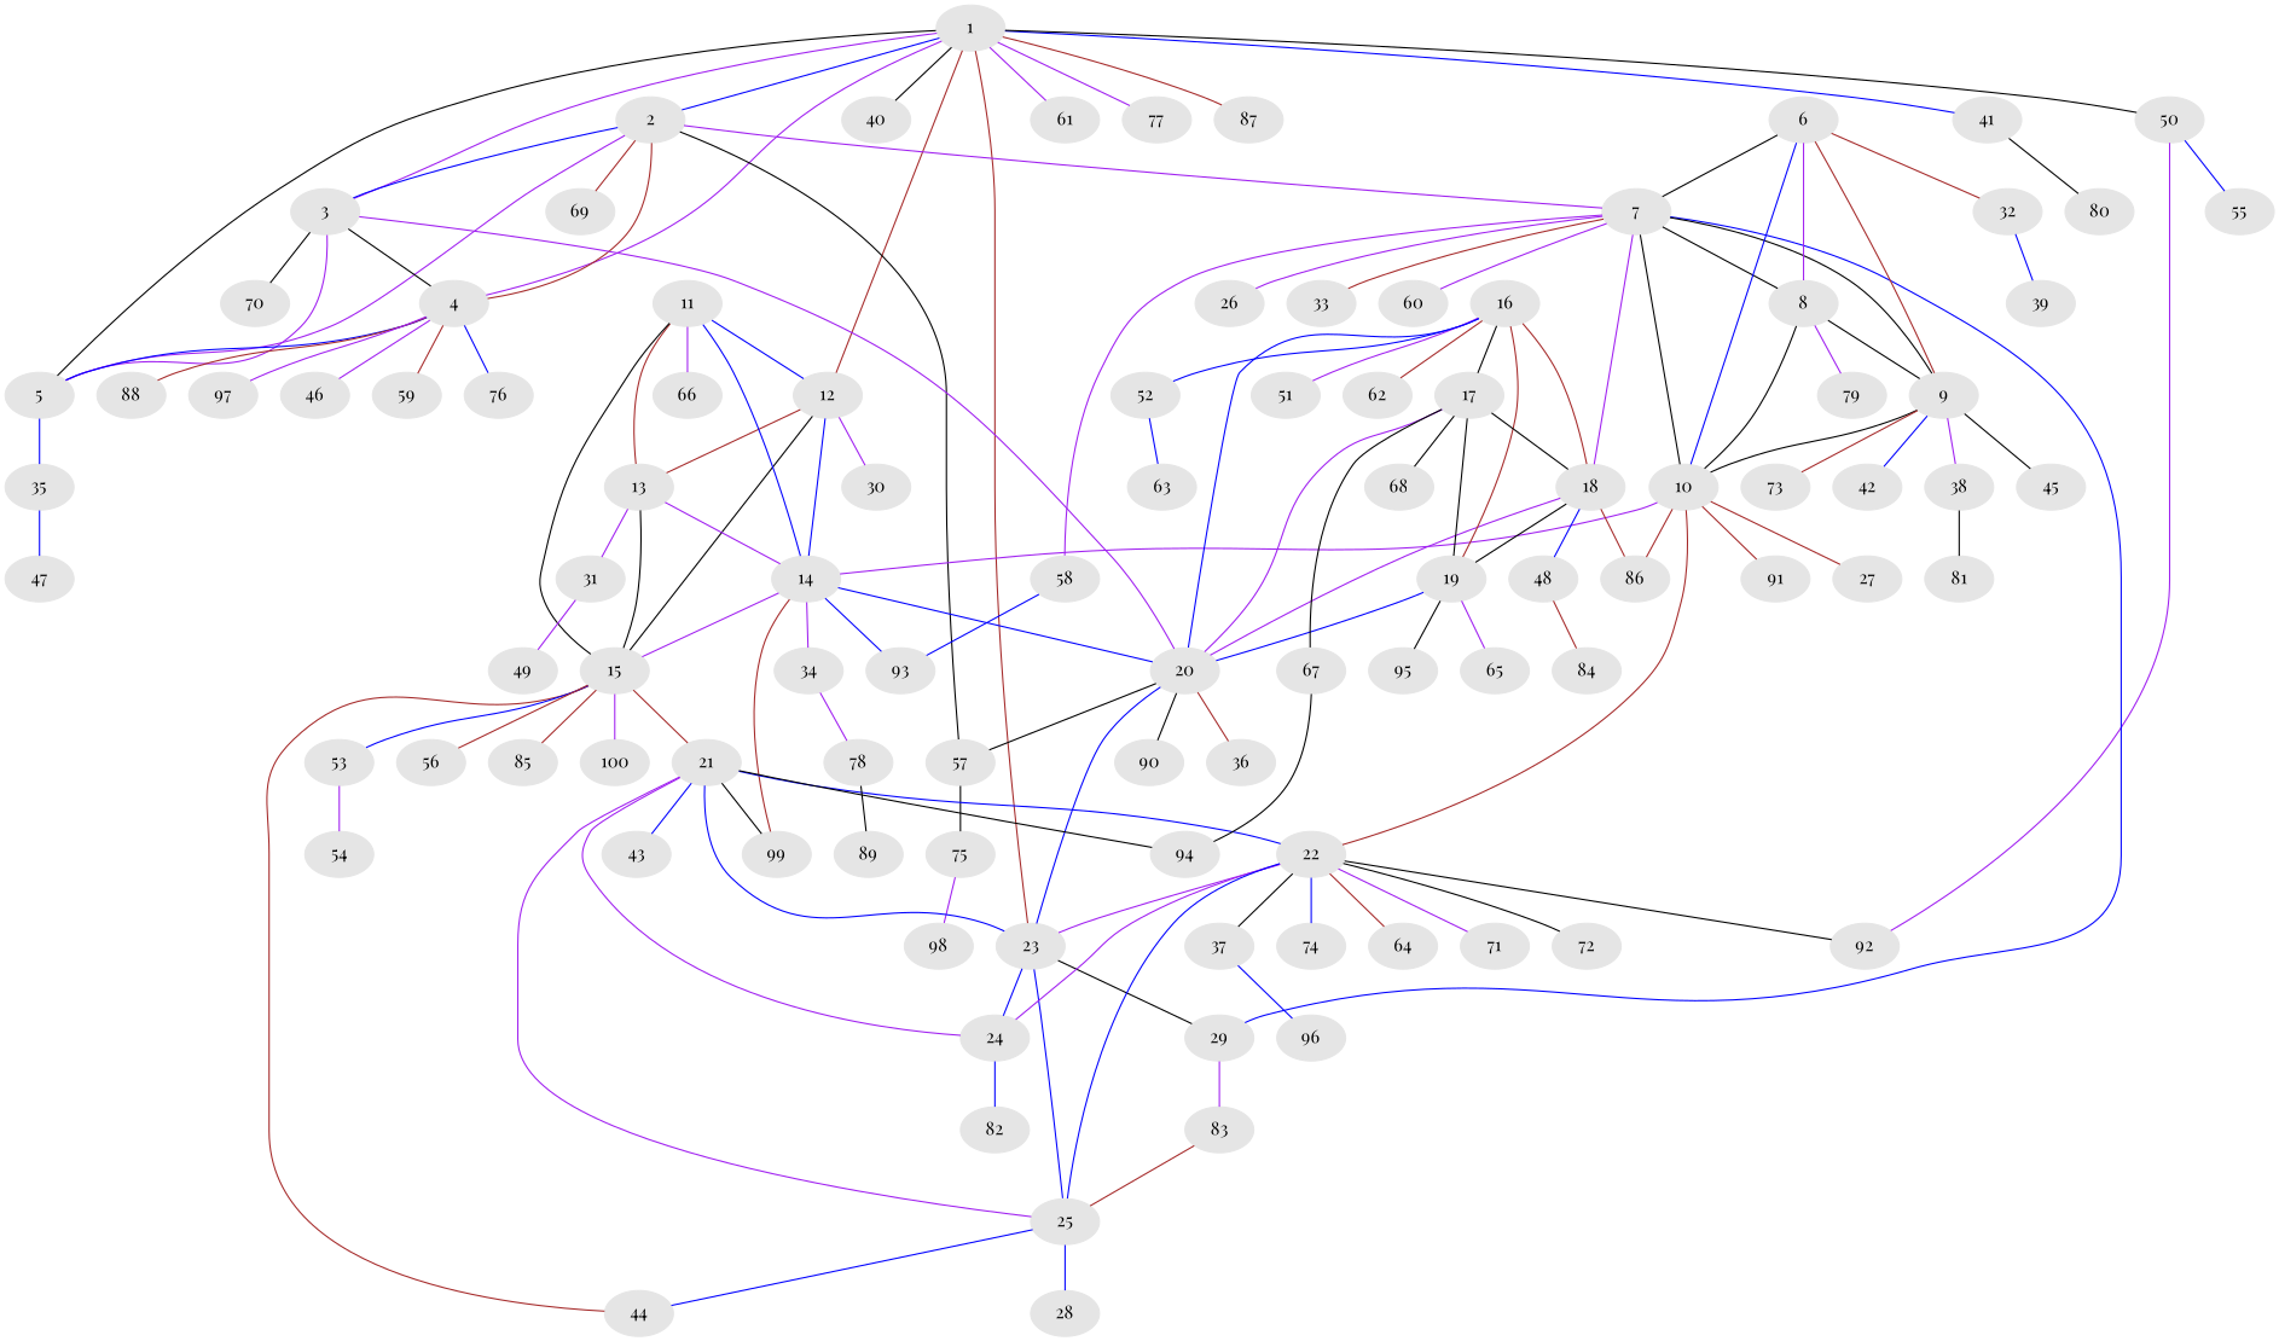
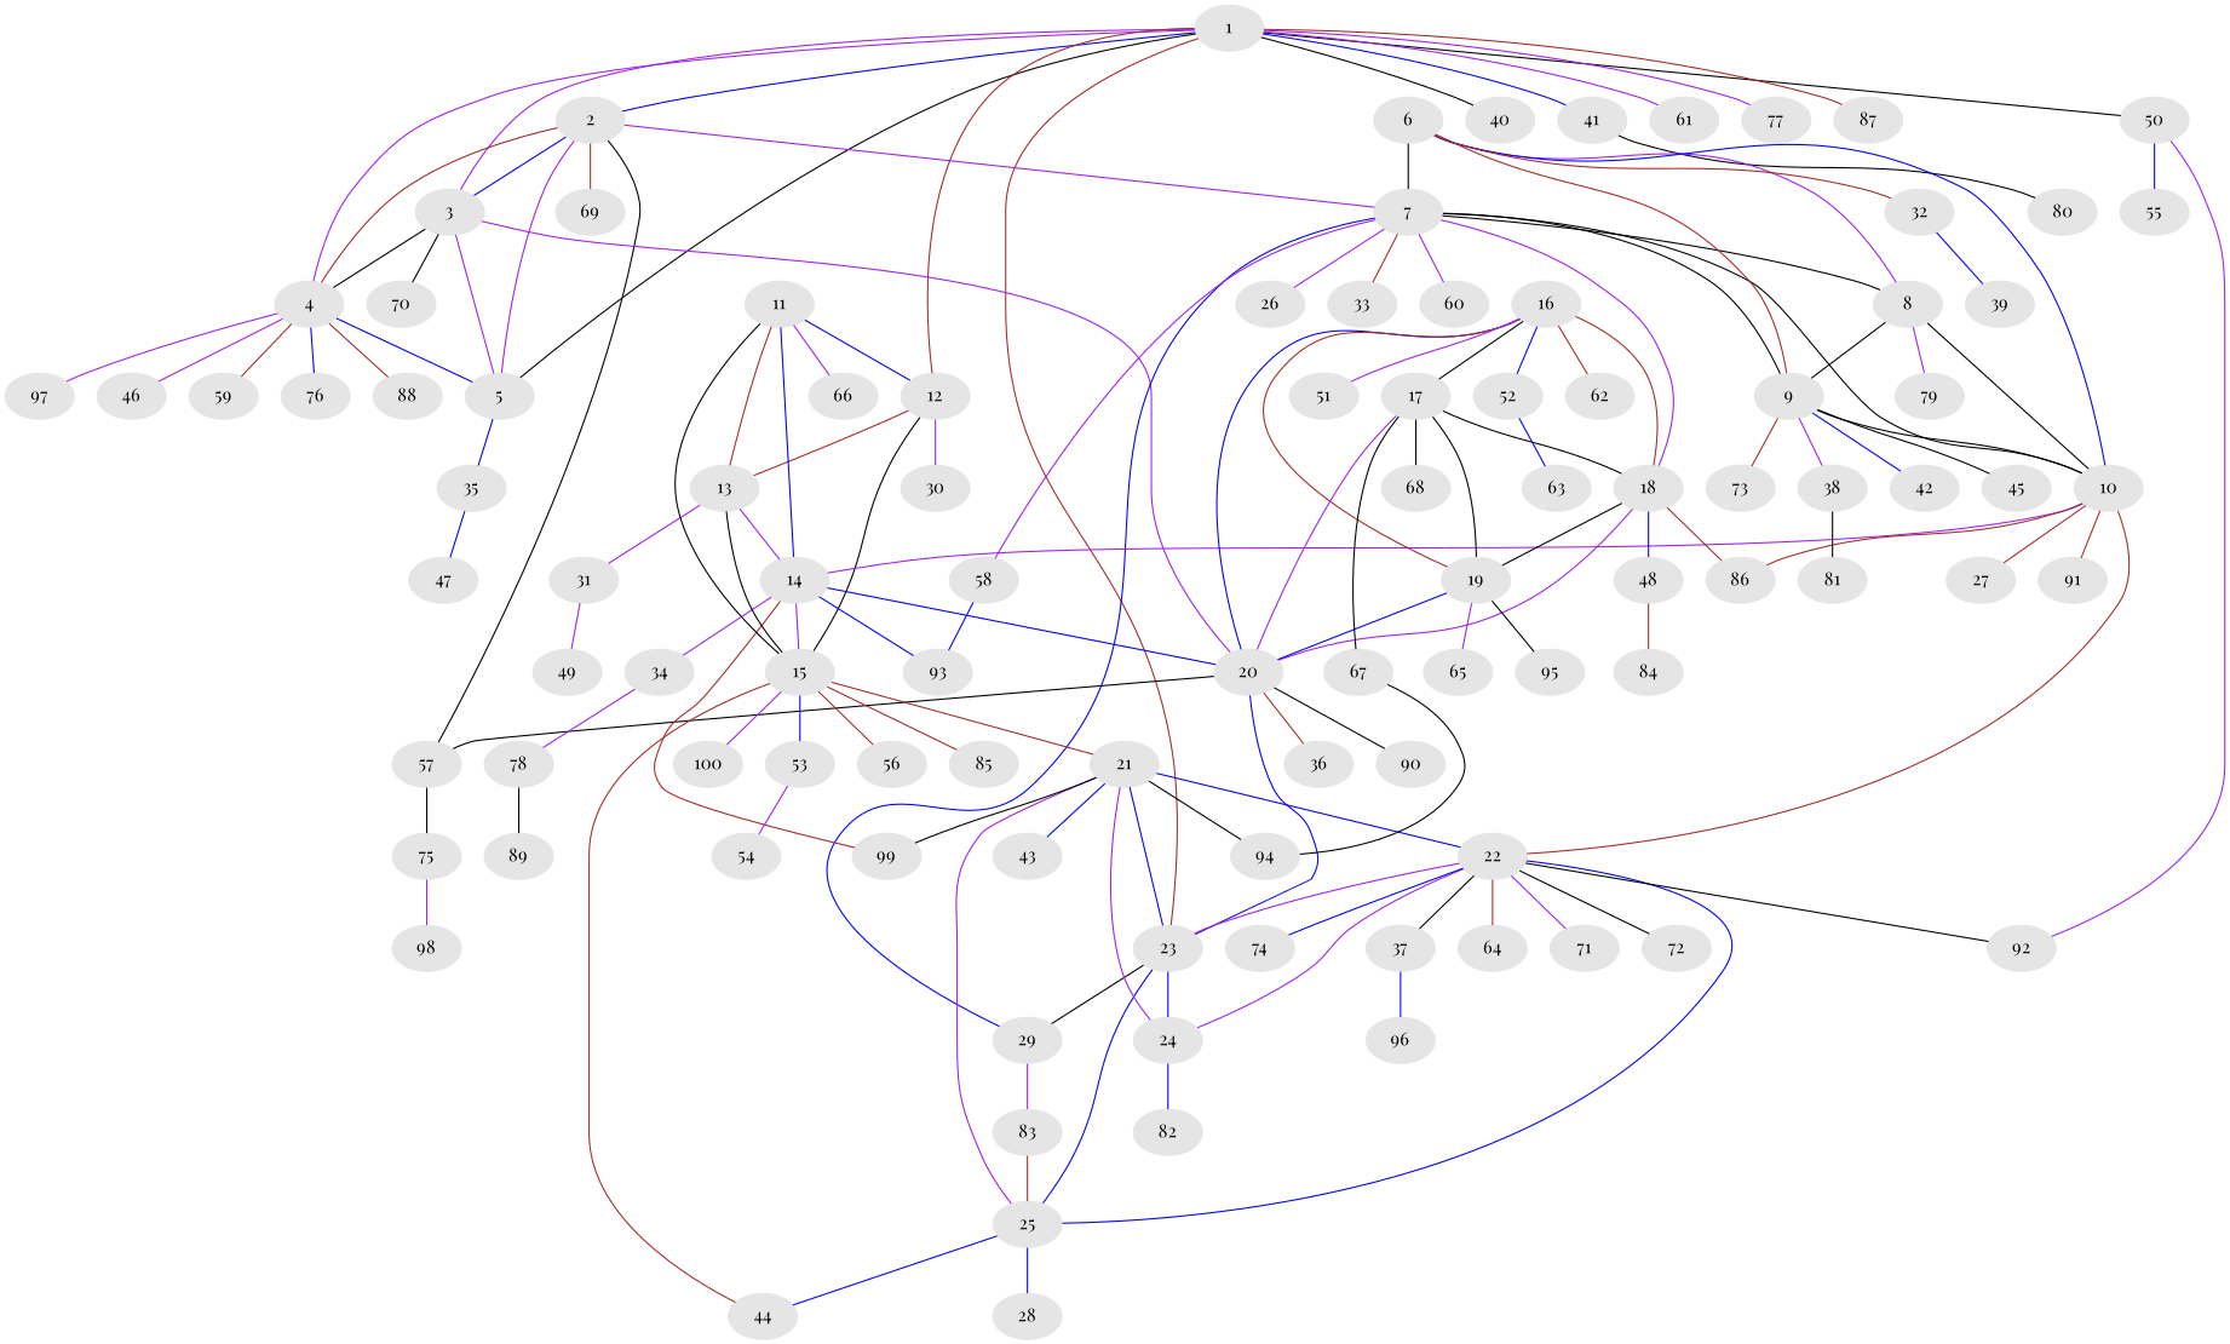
  graph {
    fontname="Playfair Display"
    node [color=gray90 fontname="Playfair Display" style=filled]
    edge [color=purple fontname="Playfair Display"]
    1
    2
    3
    4
    5
    12
    23
    40
    41
    50
    61
    77
    87
    7
    57
    69
    20
    70
    46
    59
    76
    88
    97
    35
    14
    13
    15
    30
    29
    24
    25
    80
    92
    55
    8
    9
    10
    18
    26
    33
    58
    60
    75
    36
    90
    47
    6
    32
    79
    38
    42
    45
    73
    22
    27
    86
    91
    39
    19
    48
    83
    93
    81
    34
    99
    37
    64
    71
    72
    74
    11
    66
    31
    21
    44
    53
    56
    85
    100
    49
    78
    43
    94
    54
    16
    17
    51
    52
    62
    67
    68
    65
    95
    63
    84
    82
    28
    96
    89
    98
    1 -- 2 [color=blue]
    1 -- 3
    1 -- 4
    1 -- 5 [color=black]
    1 -- 12 [color=brown]
    1 -- 23 [color=brown]
    1 -- 40 [color=black]
    1 -- 41 [color=blue]
    1 -- 50 [color=black]
    1 -- 61
    1 -- 77
    1 -- 87 [color=brown]
    2 -- 3 [color=blue]
    2 -- 4 [color=brown]
    2 -- 5
    2 -- 7
    2 -- 57 [color=black]
    2 -- 69 [color=brown]
    3 -- 4 [color=black]
    3 -- 5
    3 -- 20
    3 -- 70 [color=black]
    4 -- 5 [color=blue]
    4 -- 46
    4 -- 59 [color=brown]
    4 -- 76 [color=blue]
    4 -- 88 [color=brown]
    4 -- 97
    5 -- 35 [color=blue]
-   12 -- 14 [color=blue]
    12 -- 13 [color=brown]
    12 -- 15 [color=black]
    12 -- 30
    23 -- 29 [color=black]
    23 -- 24 [color=blue]
    23 -- 25 [color=blue]
    41 -- 80 [color=black]
    50 -- 92
    50 -- 55 [color=blue]
    7 -- 29 [color=blue]
    7 -- 8 [color=black]
    7 -- 9 [color=black]
    7 -- 10 [color=black]
    7 -- 18
    7 -- 26
    7 -- 33 [color=brown]
    7 -- 58
    7 -- 60
    57 -- 75 [color=black]
    20 -- 23 [color=blue]
    20 -- 57 [color=black]
    20 -- 36 [color=brown]
    20 -- 90 [color=black]
    35 -- 47 [color=blue]
    14 -- 20 [color=blue]
    14 -- 15
    14 -- 93 [color=blue]
    14 -- 34
    14 -- 99 [color=brown]
    13 -- 14
    13 -- 15 [color=black]
    13 -- 31
    15 -- 21 [color=brown]
    15 -- 44 [color=brown]
    15 -- 53 [color=blue]
    15 -- 56 [color=brown]
    15 -- 85 [color=brown]
    15 -- 100
    29 -- 83
    24 -- 82 [color=blue]
    25 -- 44 [color=blue]
    25 -- 28 [color=blue]
    8 -- 9 [color=black]
    8 -- 10 [color=black]
    8 -- 79
    9 -- 10 [color=black]
    9 -- 38
    9 -- 42 [color=blue]
    9 -- 45 [color=black]
    9 -- 73 [color=brown]
    10 -- 14
    10 -- 22 [color=brown]
    10 -- 27 [color=brown]
    10 -- 86 [color=brown]
    10 -- 91 [color=brown]
    18 -- 20
    18 -- 86 [color=brown]
    18 -- 19 [color=black]
    18 -- 48 [color=blue]
    58 -- 93 [color=blue]
    75 -- 98
    6 -- 7 [color=black]
    6 -- 8
    6 -- 9 [color=brown]
    6 -- 10 [color=blue]
    6 -- 32 [color=brown]
    32 -- 39 [color=blue]
    38 -- 81 [color=black]
    22 -- 23
    22 -- 24
    22 -- 25 [color=blue]
    22 -- 92 [color=black]
    22 -- 37 [color=black]
    22 -- 64 [color=brown]
    22 -- 71
    22 -- 72 [color=black]
    22 -- 74 [color=blue]
    19 -- 20 [color=blue]
    19 -- 65
    19 -- 95 [color=black]
    48 -- 84 [color=brown]
    83 -- 25 [color=brown]
    34 -- 78
    37 -- 96 [color=blue]
    11 -- 12 [color=blue]
    11 -- 14 [color=blue]
    11 -- 13 [color=brown]
    11 -- 15 [color=black]
    11 -- 66
    31 -- 49
    21 -- 23 [color=blue]
    21 -- 24
    21 -- 25
    21 -- 22 [color=blue]
    21 -- 99 [color=black]
    21 -- 43 [color=blue]
    21 -- 94 [color=black]
    53 -- 54
    78 -- 89 [color=black]
    16 -- 20 [color=blue]
    16 -- 18 [color=brown]
    16 -- 19 [color=brown]
    16 -- 17 [color=black]
    16 -- 51
    16 -- 52 [color=blue]
    16 -- 62 [color=brown]
    17 -- 20
    17 -- 18 [color=black]
    17 -- 19 [color=black]
    17 -- 67 [color=black]
    17 -- 68 [color=black]
    52 -- 63 [color=blue]
    67 -- 94 [color=black]
  }
